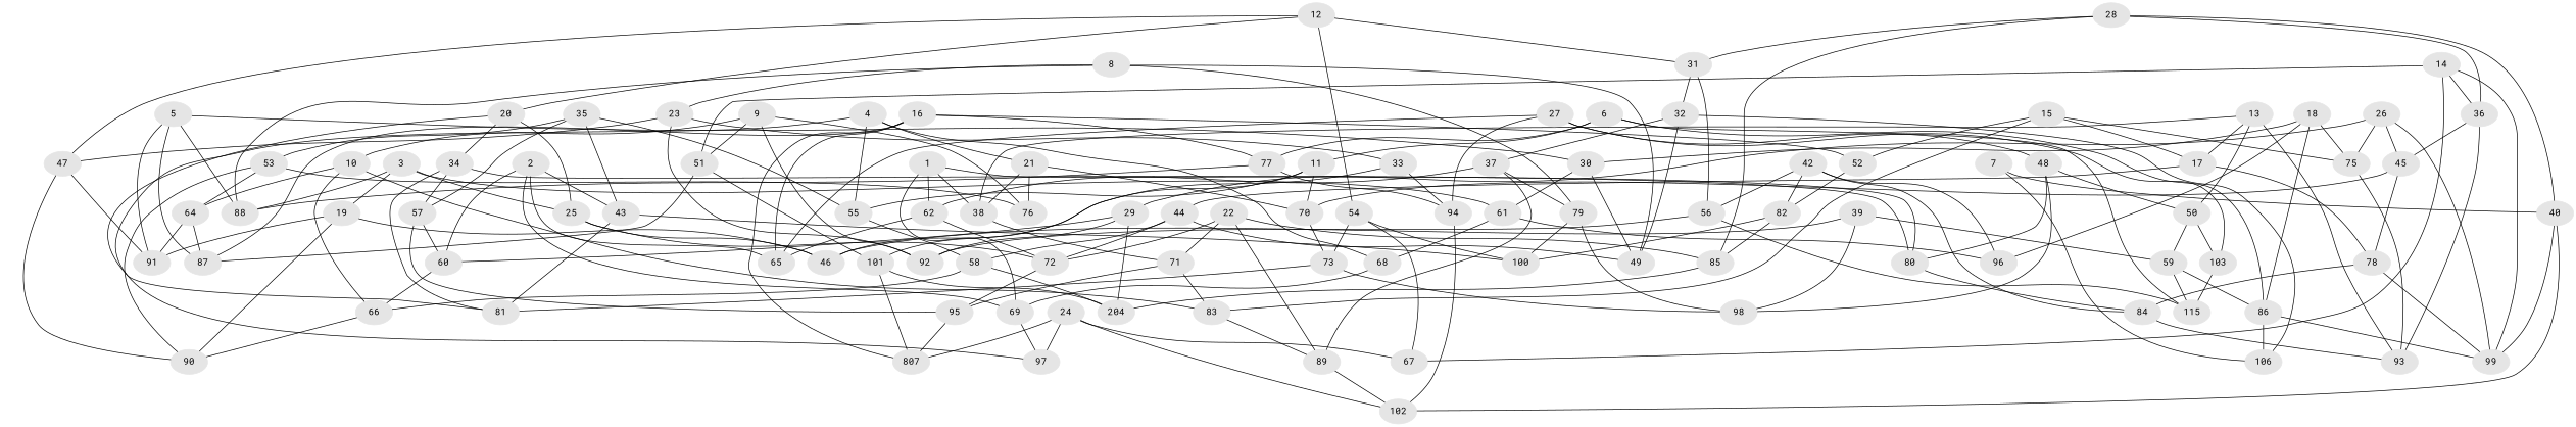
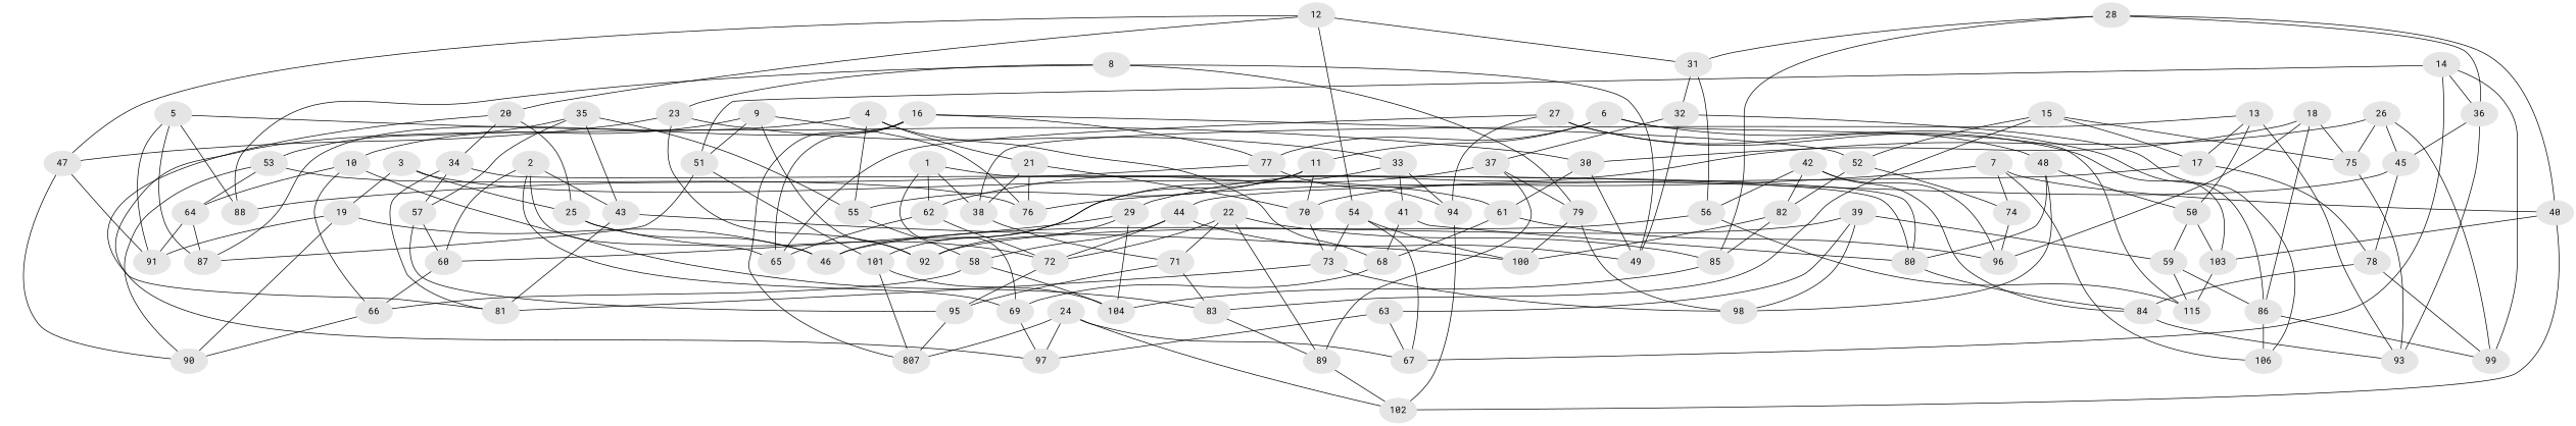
  graph {
    fontname="Roboto Mono"
    node [color=gray90 fontname="Roboto Mono" style=filled]
    edge [fontname="Roboto Mono"]
    1
    38
    62
    69
    80
    71
    65
    72
    97
    84
    2
    43
    60
    81
    100
    66
    3
    19
    25
    61
    88
    91
    46
    90
    68
    96
    4
    21
    55
    76
    70
    58
    5
    30
    87
    49
    6
    11
    77
    86
    n41 [label=115]
    101
    94
    106
    99
    7
    40
+   74
    102
    103
    8
    23
    79
    92
    47
    33
    98
    9
    10
    51
    64
    83
    89
    73
    n65 [label=807]
-   104 [label=204]
+   104
    12
    20
    31
    54
    34
    32
    56
    67
    13
    17
    50
    93
    44
    78
    59
    14
    36
    45
    15
    52
    75
    82
    16
    18
    57
    22
    85
    95
+   41
    24
    26
    29
    27
    48
    28
    37
    35
    53
    39
+   63
    42
    1 -- 38
    1 -- 62
    1 -- 69
    1 -- 80
    38 -- 71
    62 -- 65
    62 -- 72
    69 -- 97
    80 -- 84
    71 -- 83
    71 -- 95
    72 -- 95
    84 -- 93
    2 -- 69
    2 -- 65
    2 -- 43
    2 -- 60
    43 -- 81
    43 -- 100
    60 -- 66
    66 -- 90
    3 -- 19
    3 -- 25
    3 -- 61
-   3 -- 88
    19 -- 91
    19 -- 46
    19 -- 90
    25 -- 72
    25 -- 46
    61 -- 68
    61 -- 96
    68 -- 69
    4 -- 97
    4 -- 68
    4 -- 21
    4 -- 55
    21 -- 38
    21 -- 76
    21 -- 70
    55 -- 58
    70 -- 73
    58 -- 66
    58 -- 104
    5 -- 88
    5 -- 91
    5 -- 30
    5 -- 87
    30 -- 61
    30 -- 49
    6 -- 11
    6 -- 77
    6 -- 86
    6 -- n41
    11 -- 55
    11 -- 70
    11 -- 101
    77 -- 88
    77 -- 94
    86 -- 106
    86 -- 99
    101 -- n65
    101 -- 104
    94 -- 102
+   7 -- 76
    7 -- 106
    7 -- 40
+   7 -- 74
    40 -- 102
-   40 -- 99
+   40 -- 103
+   74 -- 96
    103 -- n41
    8 -- 88
    8 -- 49
    8 -- 23
    8 -- 79
    23 -- 92
    23 -- 47
    23 -- 33
    79 -- 100
    79 -- 98
    47 -- 91
    47 -- 90
    33 -- 46
    33 -- 94
+   33 -- 41
    9 -- 76
    9 -- 92
    9 -- 10
    9 -- 51
    10 -- 66
    10 -- 64
    10 -- 83
    51 -- 87
    51 -- 101
    64 -- 91
    64 -- 87
    83 -- 89
    89 -- 102
    73 -- 81
    73 -- 98
    12 -- 47
    12 -- 20
    12 -- 31
    12 -- 54
    20 -- 81
    20 -- 25
    20 -- 34
    31 -- 32
    31 -- 56
    54 -- 100
    54 -- 73
    54 -- 67
    34 -- 80
    34 -- 81
    34 -- 57
    32 -- 49
    32 -- 106
    32 -- 37
    56 -- n41
    56 -- 92
    13 -- 38
    13 -- 17
    13 -- 50
    13 -- 93
    17 -- 44
    17 -- 78
    50 -- 103
    50 -- 59
    44 -- 72
    44 -- 58
    44 -- 49
    78 -- 84
    78 -- 99
    59 -- 86
    59 -- n41
    14 -- 99
    14 -- 51
    14 -- 67
    14 -- 36
    36 -- 93
    36 -- 45
    45 -- 70
    45 -- 78
    15 -- 83
    15 -- 17
    15 -- 52
    15 -- 75
+   52 -- 74
    52 -- 82
    75 -- 93
    82 -- 100
    82 -- 85
    16 -- 65
    16 -- 87
    16 -- 77
    16 -- n65
    16 -- 52
    18 -- 96
    18 -- 30
    18 -- 86
    18 -- 75
    57 -- 60
    57 -- 95
    22 -- 71
    22 -- 72
    22 -- 89
    22 -- 85
    85 -- 104
    95 -- n65
+   41 -- 80
+   41 -- 68
    24 -- 97
    24 -- 102
    24 -- n65
    24 -- 67
    26 -- 99
    26 -- 45
    26 -- 75
    26 -- 29
    29 -- 60
    29 -- 92
    29 -- 104
    27 -- 65
    27 -- 94
    27 -- 103
    27 -- 48
    48 -- 80
    48 -- 98
    48 -- 50
    28 -- 40
    28 -- 31
    28 -- 36
    28 -- 85
    37 -- 62
    37 -- 79
    37 -- 89
    35 -- 43
    35 -- 55
    35 -- 57
    35 -- 53
    53 -- 90
    53 -- 76
    53 -- 64
    39 -- 46
    39 -- 98
    39 -- 59
+   39 -- 63
+   63 -- 97
+   63 -- 67
    42 -- 84
    42 -- 96
    42 -- 56
    42 -- 82
  }
